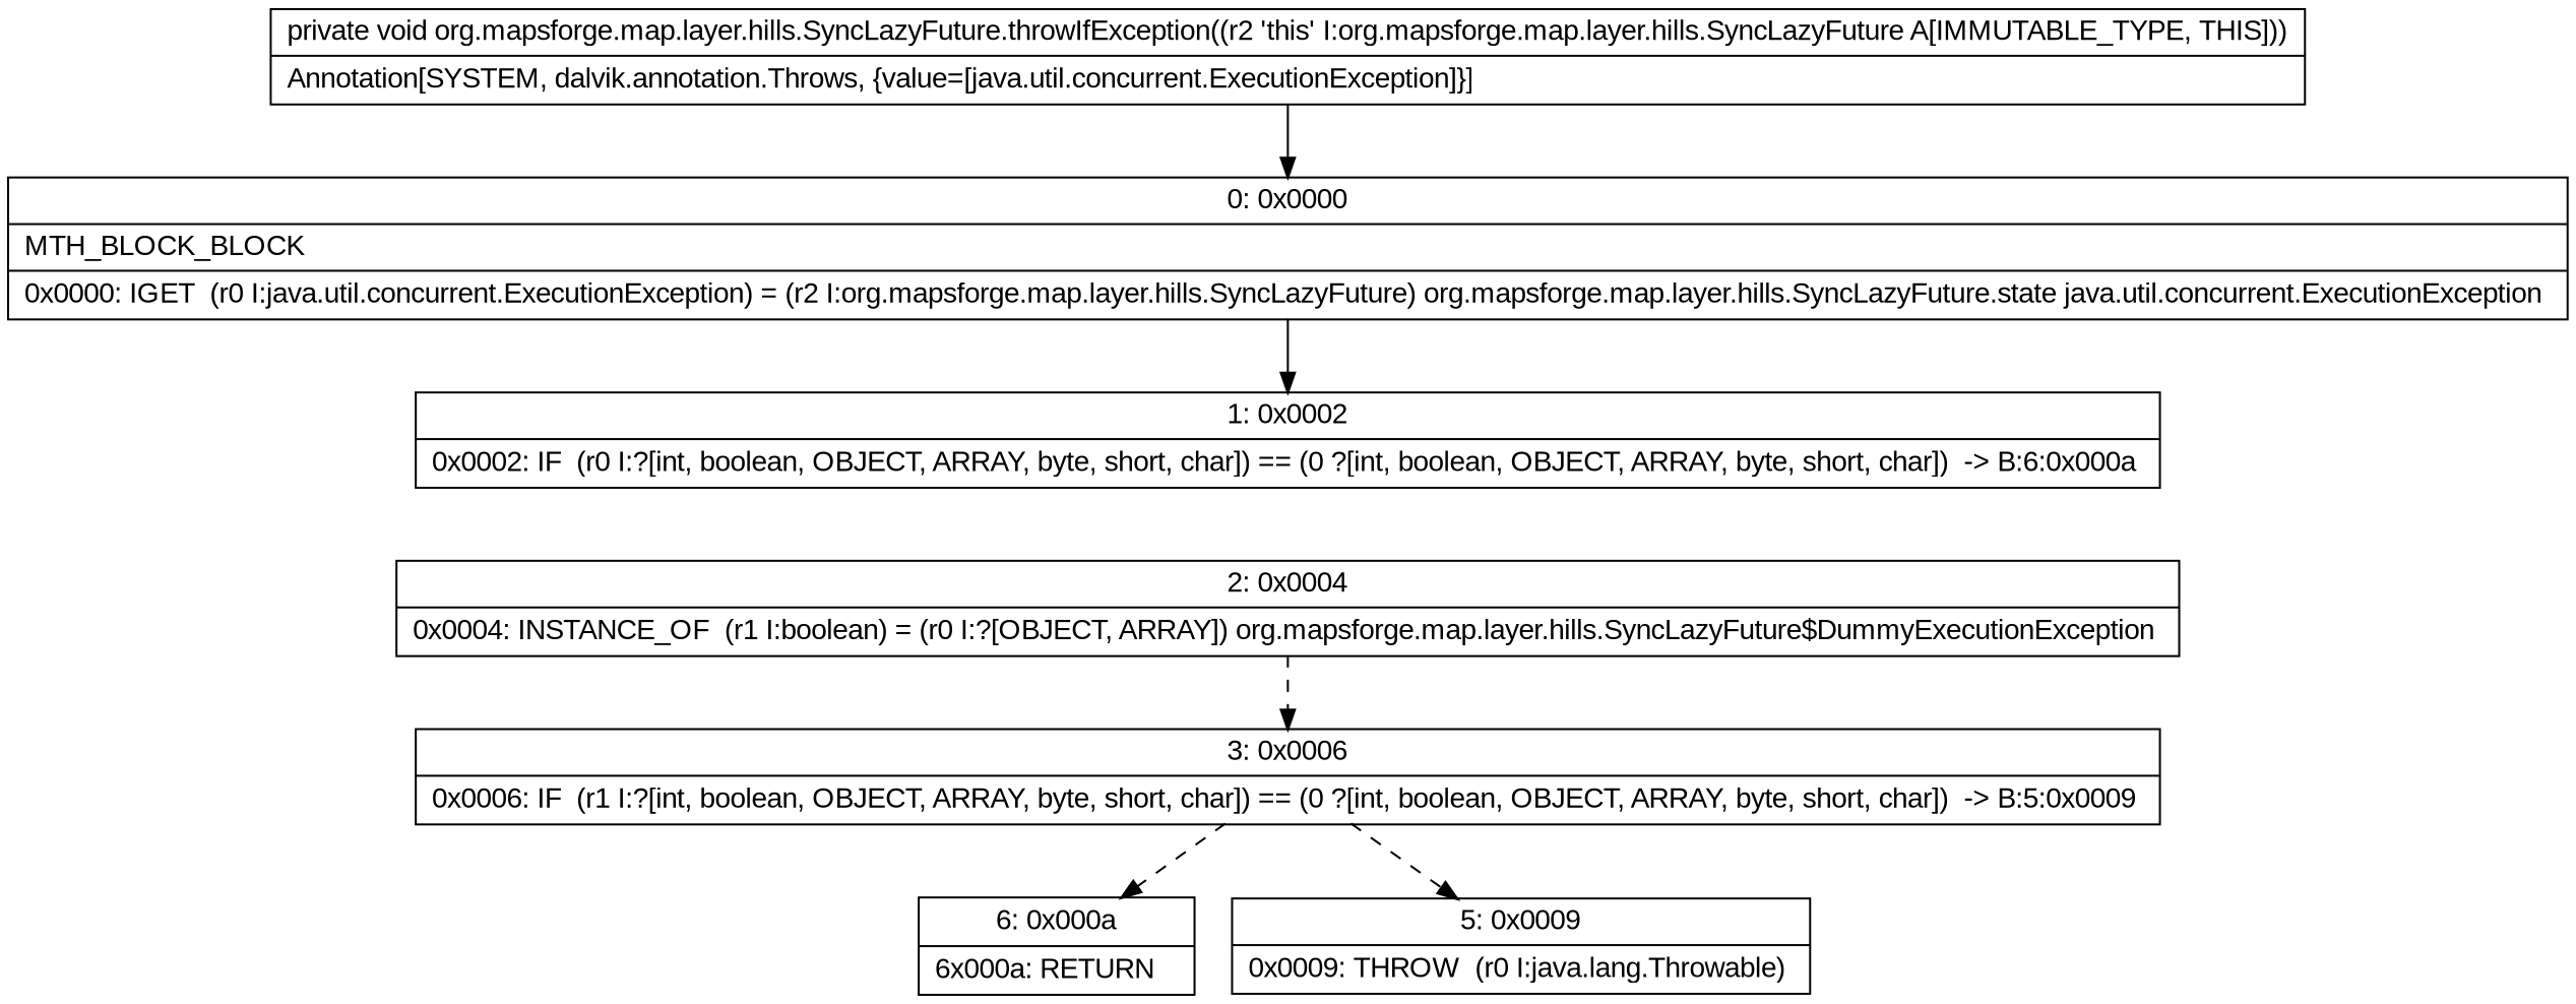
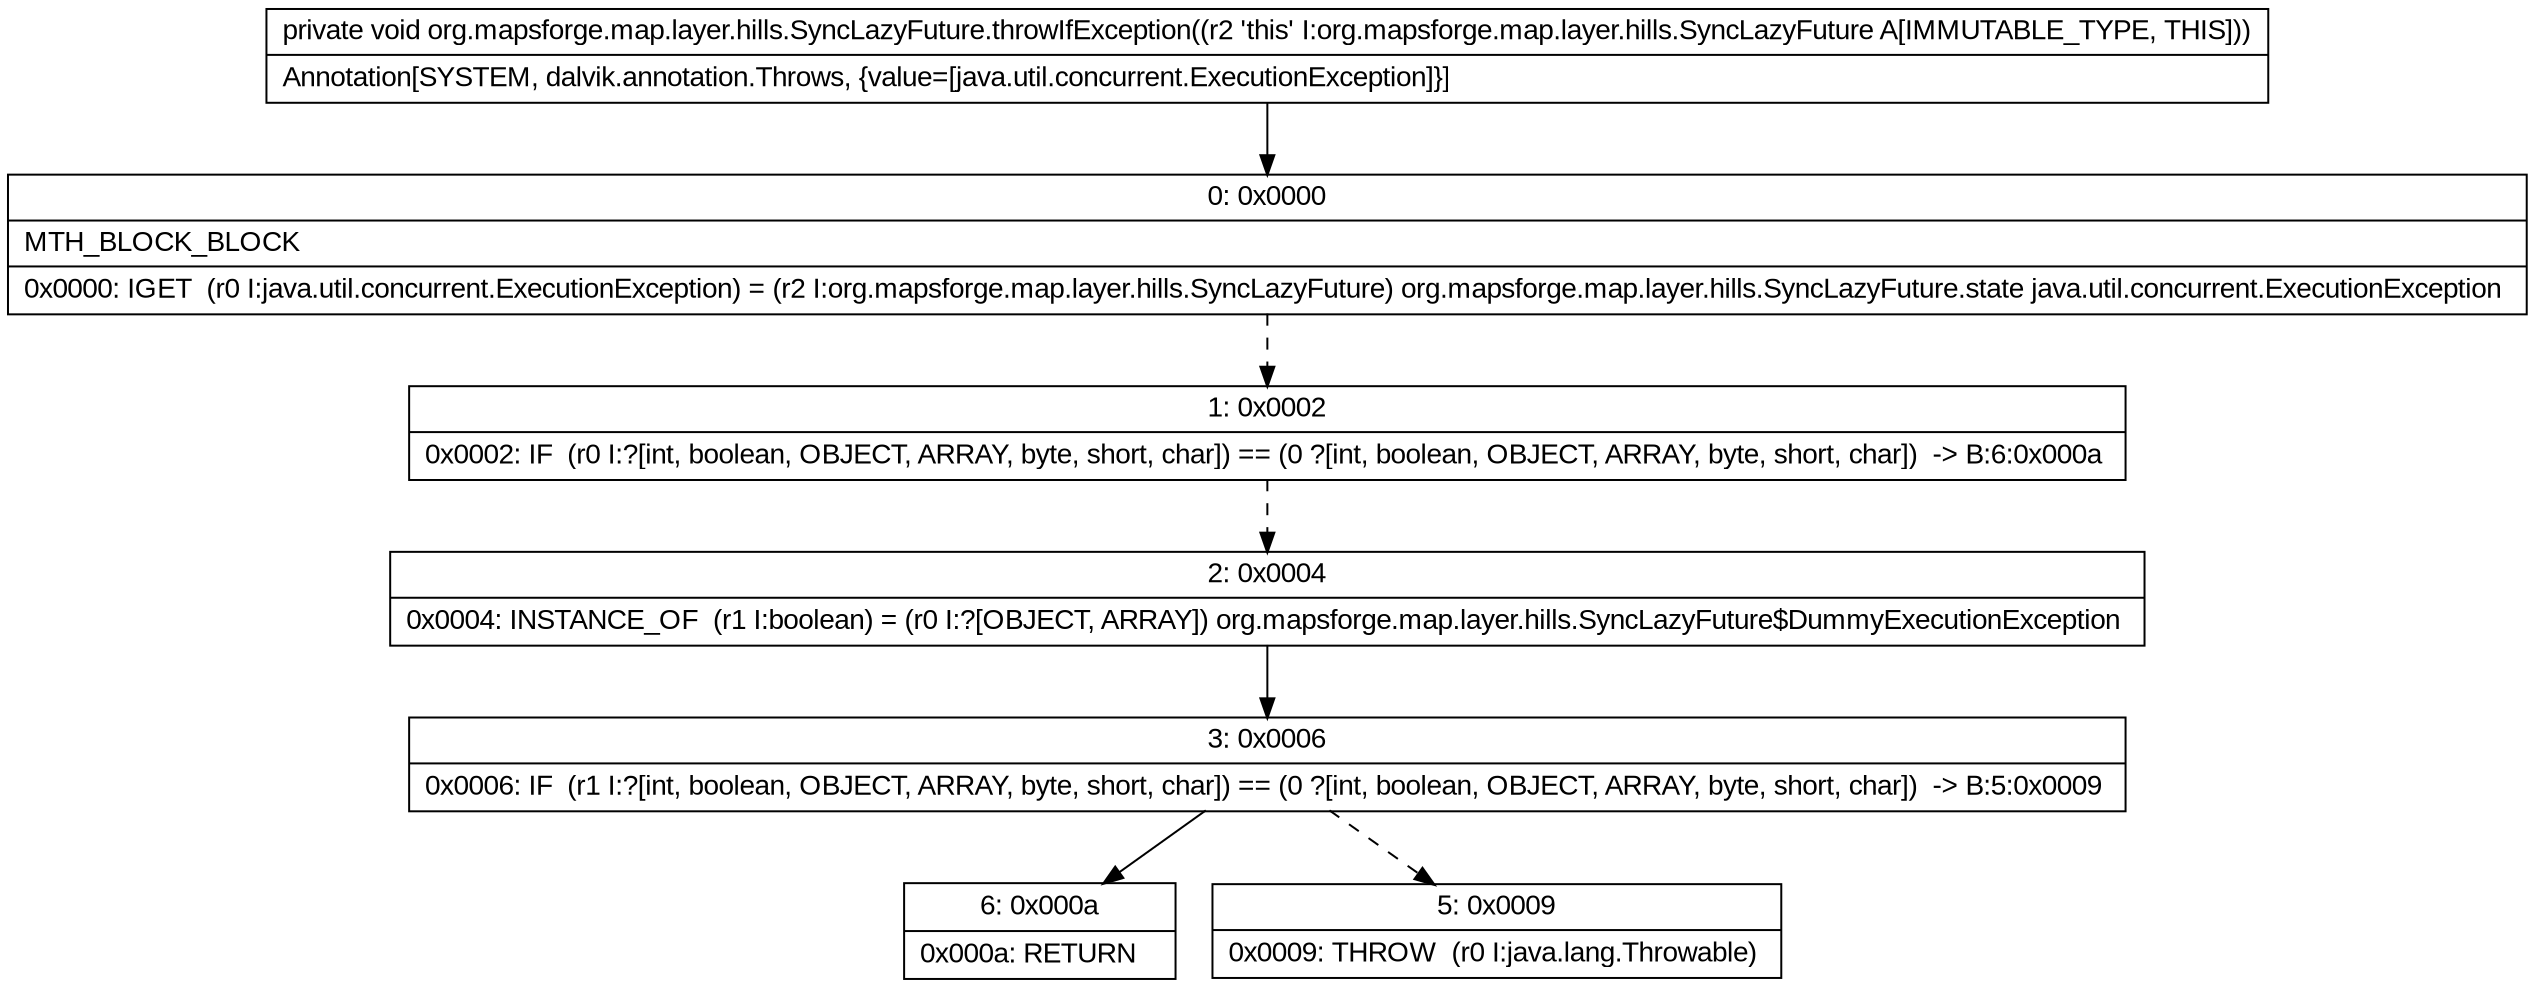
  digraph {
    fontname="Liberation Sans"
    node [fontname="Liberation Sans" shape=record]
    edge [fontname="Liberation Sans"]
    n1 [label="{0\:\ 0x0000|MTH_BLOCK_BLOCK\l|0x0000: IGET  (r0 I:java.util.concurrent.ExecutionException) = (r2 I:org.mapsforge.map.layer.hills.SyncLazyFuture) org.mapsforge.map.layer.hills.SyncLazyFuture.state java.util.concurrent.ExecutionException \l}"]
    n2 [label="{1\:\ 0x0002|0x0002: IF  (r0 I:?[int, boolean, OBJECT, ARRAY, byte, short, char]) == (0 ?[int, boolean, OBJECT, ARRAY, byte, short, char])  \-\> B:6:0x000a \l}"]
    n3 [label="{2\:\ 0x0004|0x0004: INSTANCE_OF  (r1 I:boolean) = (r0 I:?[OBJECT, ARRAY]) org.mapsforge.map.layer.hills.SyncLazyFuture$DummyExecutionException \l}"]
    n4 [label="{3\:\ 0x0006|0x0006: IF  (r1 I:?[int, boolean, OBJECT, ARRAY, byte, short, char]) == (0 ?[int, boolean, OBJECT, ARRAY, byte, short, char])  \-\> B:5:0x0009 \l}"]
-   n5 [label="{6\:\ 0x000a|6x000a: RETURN   \l}"]
+   n5 [label="{6\:\ 0x000a|0x000a: RETURN   \l}"]
    n6 [label="{5\:\ 0x0009|0x0009: THROW  (r0 I:java.lang.Throwable) \l}"]
    n7 [label="{private void org.mapsforge.map.layer.hills.SyncLazyFuture.throwIfException((r2 'this' I:org.mapsforge.map.layer.hills.SyncLazyFuture A[IMMUTABLE_TYPE, THIS]))  | Annotation[SYSTEM, dalvik.annotation.Throws, \{value=[java.util.concurrent.ExecutionException]\}]\l}"]
-   n1 -> n2
-   n3 -> n4 [style=dashed]
-   n4 -> n5 [style=dashed]
+   n1 -> n2 [style=dashed]
+   n2 -> n3 [style=dashed]
+   n3 -> n4
+   n4 -> n5 [style=solid]
    n4 -> n6 [style=dashed]
    n7 -> n1
  }
